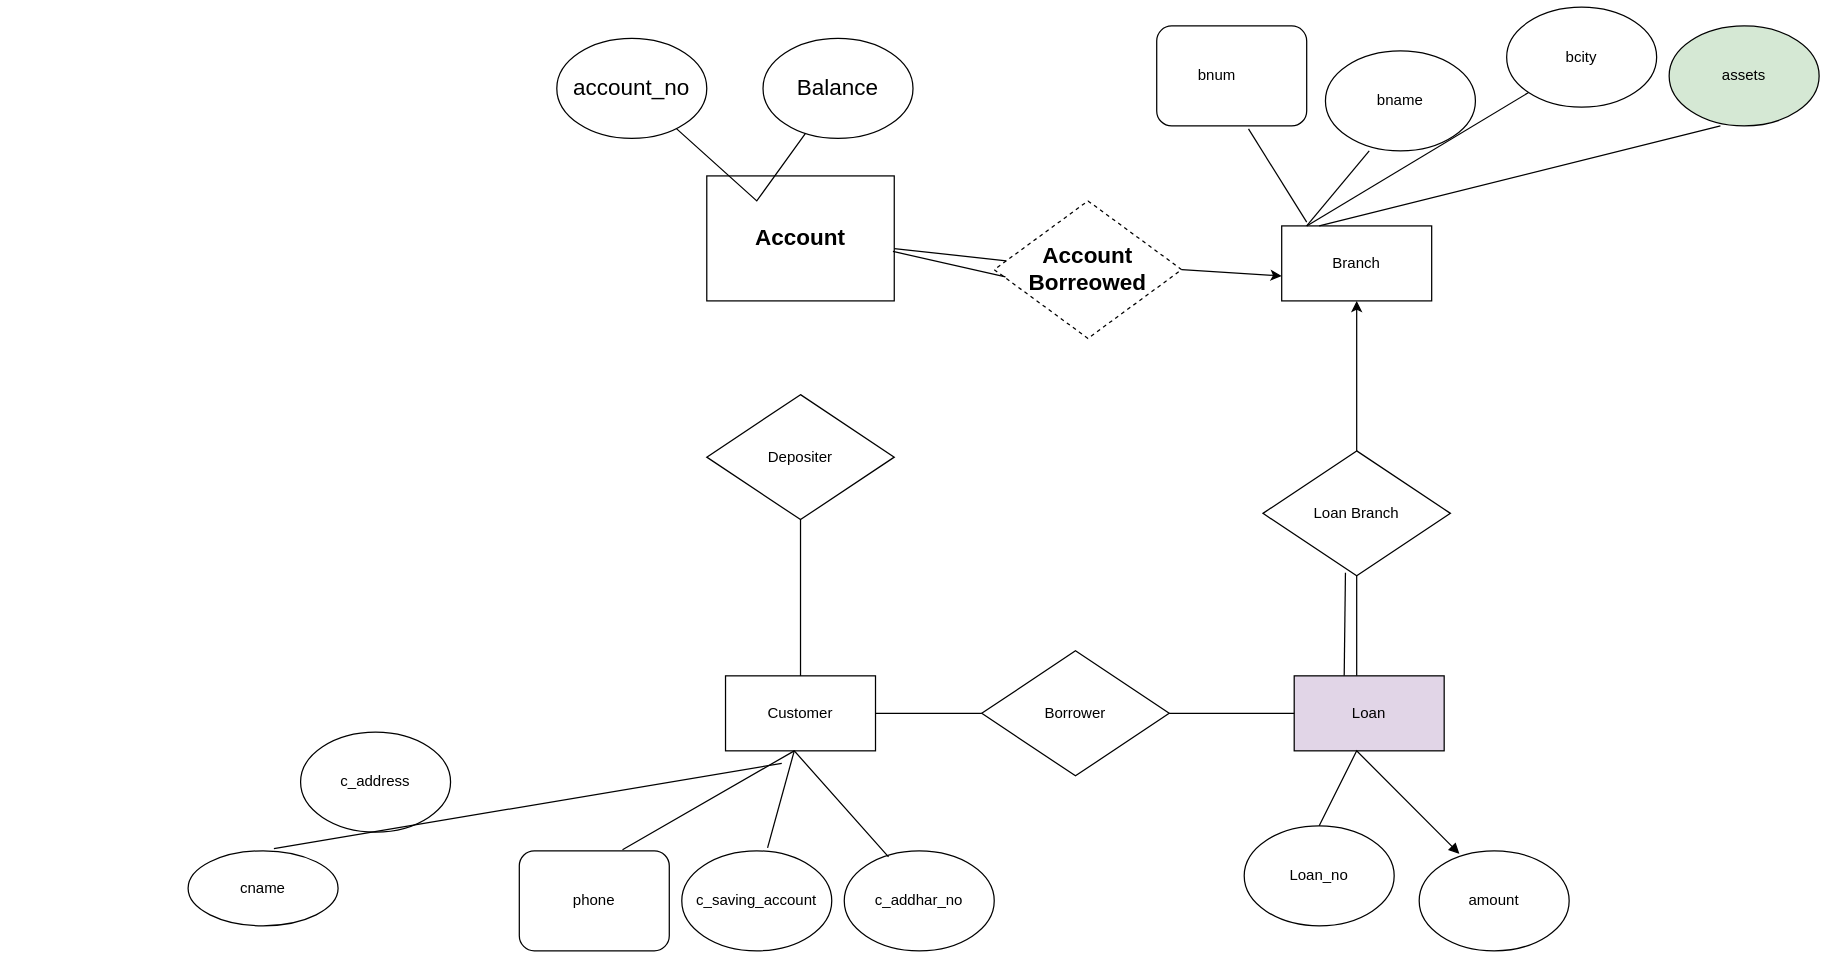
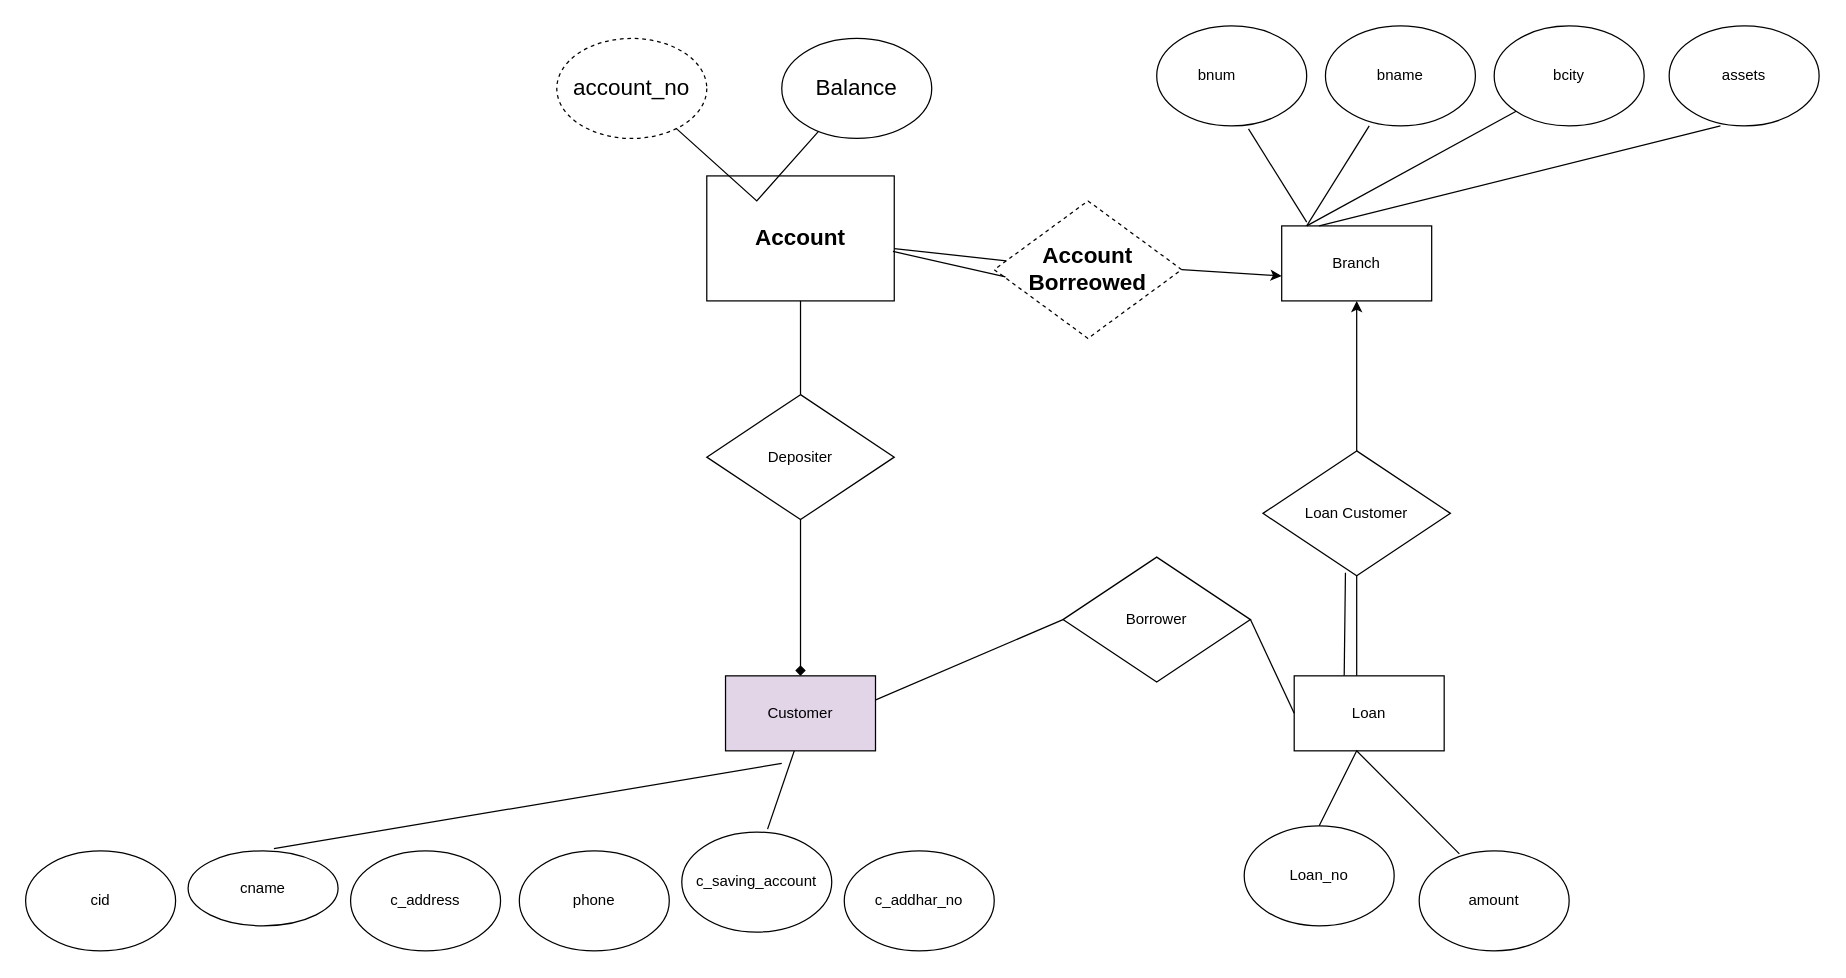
  <mxCell id="0" />
  <mxCell id="1" parent="0" />
  <mxCell id="2" value="&lt;b&gt;&lt;font style=&quot;font-size: 18px;&quot;&gt;Account&lt;/font&gt;&lt;/b&gt;" style="rounded=0;whiteSpace=wrap;html=1;strokeColor=#000000;" vertex="1" parent="1"><mxGeometry x="565" y="140" width="150" height="100" as="geometry" /></mxCell>
- <mxCell id="3" value="&lt;font style=&quot;font-size: 18px;&quot;&gt;account_no&lt;/font&gt;" style="ellipse;whiteSpace=wrap;html=1;" vertex="1" parent="1"><mxGeometry x="445" y="30" width="120" height="80" as="geometry" /></mxCell>
- <mxCell id="4" value="&lt;font style=&quot;font-size: 18px;&quot;&gt;Balance&lt;/font&gt;" style="ellipse;whiteSpace=wrap;html=1;" vertex="1" parent="1"><mxGeometry x="610" y="30" width="120" height="80" as="geometry" /></mxCell>
+ <mxCell id="3" value="&lt;font style=&quot;font-size: 18px;&quot;&gt;account_no&lt;/font&gt;" style="ellipse;whiteSpace=wrap;html=1;dashed=1;" vertex="1" parent="1"><mxGeometry x="445" y="30" width="120" height="80" as="geometry" /></mxCell>
+ <mxCell id="4" value="&lt;font style=&quot;font-size: 18px;&quot;&gt;Balance&lt;/font&gt;" style="ellipse;whiteSpace=wrap;html=1;" vertex="1" parent="1"><mxGeometry x="625" y="30" width="120" height="80" as="geometry" /></mxCell>
  <mxCell id="5" value="&lt;font style=&quot;font-size: 18px;&quot;&gt;&lt;b&gt;Account Borreowed&lt;/b&gt;&lt;/font&gt;" style="rhombus;whiteSpace=wrap;html=1;dashed=1;" vertex="1" parent="1"><mxGeometry x="795" y="160" width="150" height="110" as="geometry" /></mxCell>
  <mxCell id="6" value="" style="endArrow=none;html=1;rounded=0;" edge="1" parent="1" source="2" target="5"><mxGeometry width="50" height="50" relative="1" as="geometry"><mxPoint x="735" y="235" as="sourcePoint" /><mxPoint x="785" y="185" as="targetPoint" /></mxGeometry></mxCell>
  <mxCell id="7" value="" style="endArrow=none;html=1;rounded=0;exitX=0.993;exitY=0.604;exitDx=0;exitDy=0;exitPerimeter=0;entryX=0.06;entryY=0.553;entryDx=0;entryDy=0;entryPerimeter=0;" edge="1" parent="1" source="2" target="5"><mxGeometry width="50" height="50" relative="1" as="geometry"><mxPoint x="745" y="270" as="sourcePoint" /><mxPoint x="795" y="220" as="targetPoint" /></mxGeometry></mxCell>
  <mxCell id="8" value="" style="endArrow=classic;html=1;rounded=0;exitX=1;exitY=0.5;exitDx=0;exitDy=0;" edge="1" parent="1" source="5"><mxGeometry width="50" height="50" relative="1" as="geometry"><mxPoint x="975" y="235" as="sourcePoint" /><mxPoint x="1025" y="220" as="targetPoint" /></mxGeometry></mxCell>
  <mxCell id="9" value="Branch" style="rounded=0;whiteSpace=wrap;html=1;" vertex="1" parent="1"><mxGeometry x="1025" y="180" width="120" height="60" as="geometry" /></mxCell>
- <mxCell id="10" value="bnum&lt;span style=&quot;white-space: pre;&quot;&gt;&#09;&lt;/span&gt;" style="whiteSpace=wrap;html=1;rounded=1;" vertex="1" parent="1"><mxGeometry x="925" y="20" width="120" height="80" as="geometry" /></mxCell>
- <mxCell id="11" value="bname" style="ellipse;whiteSpace=wrap;html=1;" vertex="1" parent="1"><mxGeometry x="1060" y="40" width="120" height="80" as="geometry" /></mxCell>
- <mxCell id="12" value="bcity" style="ellipse;whiteSpace=wrap;html=1;" vertex="1" parent="1"><mxGeometry x="1205" y="5" width="120" height="80" as="geometry" /></mxCell>
+ <mxCell id="10" value="bnum&lt;span style=&quot;white-space: pre;&quot;&gt;&#09;&lt;/span&gt;" style="ellipse;whiteSpace=wrap;html=1;" vertex="1" parent="1"><mxGeometry x="925" y="20" width="120" height="80" as="geometry" /></mxCell>
+ <mxCell id="11" value="bname" style="ellipse;whiteSpace=wrap;html=1;" vertex="1" parent="1"><mxGeometry x="1060" y="20" width="120" height="80" as="geometry" /></mxCell>
+ <mxCell id="12" value="bcity" style="ellipse;whiteSpace=wrap;html=1;" vertex="1" parent="1"><mxGeometry x="1195" y="20" width="120" height="80" as="geometry" /></mxCell>
  <mxCell id="13" value="" style="endArrow=none;html=1;rounded=0;exitX=0.612;exitY=1.03;exitDx=0;exitDy=0;exitPerimeter=0;" edge="1" parent="1" source="10"><mxGeometry width="50" height="50" relative="1" as="geometry"><mxPoint x="1005" y="110" as="sourcePoint" /><mxPoint x="1045" y="177" as="targetPoint" /></mxGeometry></mxCell>
  <mxCell id="14" value="" style="endArrow=none;html=1;rounded=0;exitX=0.292;exitY=1;exitDx=0;exitDy=0;exitPerimeter=0;" edge="1" parent="1" source="11"><mxGeometry width="50" height="50" relative="1" as="geometry"><mxPoint x="1105" y="130" as="sourcePoint" /><mxPoint x="1045" y="180" as="targetPoint" /></mxGeometry></mxCell>
  <mxCell id="15" value="" style="endArrow=none;html=1;rounded=0;exitX=0;exitY=1;exitDx=0;exitDy=0;" edge="1" parent="1" source="12"><mxGeometry width="50" height="50" relative="1" as="geometry"><mxPoint x="1233" y="130" as="sourcePoint" /><mxPoint x="1045" y="180" as="targetPoint" /></mxGeometry></mxCell>
  <mxCell id="16" value="" style="endArrow=classic;html=1;rounded=0;entryX=0.5;entryY=1;entryDx=0;entryDy=0;" edge="1" parent="1" target="9"><mxGeometry width="50" height="50" relative="1" as="geometry"><mxPoint x="1085" y="360" as="sourcePoint" /><mxPoint x="1085" y="300" as="targetPoint" /></mxGeometry></mxCell>
- <mxCell id="17" value="Loan Branch" style="rhombus;whiteSpace=wrap;html=1;" vertex="1" parent="1"><mxGeometry x="1010" y="360" width="150" height="100" as="geometry" /></mxCell>
+ <mxCell id="17" value="Loan Customer" style="rhombus;whiteSpace=wrap;html=1;" vertex="1" parent="1"><mxGeometry x="1010" y="360" width="150" height="100" as="geometry" /></mxCell>
  <mxCell id="18" value="" style="endArrow=none;html=1;rounded=0;exitX=0.44;exitY=0.976;exitDx=0;exitDy=0;exitPerimeter=0;" edge="1" parent="1" source="17"><mxGeometry width="50" height="50" relative="1" as="geometry"><mxPoint x="1055" y="480" as="sourcePoint" /><mxPoint x="1075" y="540" as="targetPoint" /></mxGeometry></mxCell>
  <mxCell id="19" value="" style="endArrow=none;html=1;rounded=0;exitX=0.5;exitY=1;exitDx=0;exitDy=0;" edge="1" parent="1" source="17"><mxGeometry width="50" height="50" relative="1" as="geometry"><mxPoint x="1086" y="490" as="sourcePoint" /><mxPoint x="1085" y="540" as="targetPoint" /></mxGeometry></mxCell>
- <mxCell id="20" value="Loan" style="rounded=0;whiteSpace=wrap;html=1;fillColor=#e1d5e7;" vertex="1" parent="1"><mxGeometry x="1035" y="540" width="120" height="60" as="geometry" /></mxCell>
+ <mxCell id="20" value="Loan" style="rounded=0;whiteSpace=wrap;html=1;" vertex="1" parent="1"><mxGeometry x="1035" y="540" width="120" height="60" as="geometry" /></mxCell>
  <mxCell id="21" value="Loan_no" style="ellipse;whiteSpace=wrap;html=1;" vertex="1" parent="1"><mxGeometry x="995" y="660" width="120" height="80" as="geometry" /></mxCell>
  <mxCell id="22" value="amount" style="ellipse;whiteSpace=wrap;html=1;" vertex="1" parent="1"><mxGeometry x="1135" y="680" width="120" height="80" as="geometry" /></mxCell>
- <mxCell id="23" value="" style="endArrow=block;html=1;rounded=0;exitX=0.5;exitY=0;exitDx=0;exitDy=0;entryX=0.268;entryY=0.03;entryDx=0;entryDy=0;entryPerimeter=0;" edge="1" parent="1" source="21" target="22"><mxGeometry width="50" height="50" relative="1" as="geometry"><mxPoint x="1055" y="670" as="sourcePoint" /><mxPoint x="1165" y="670" as="targetPoint" /><Array as="points"><mxPoint x="1085" y="600" /></Array></mxGeometry></mxCell>
- <mxCell id="24" value="Borrower" style="rhombus;whiteSpace=wrap;html=1;" vertex="1" parent="1"><mxGeometry x="785" y="520" width="150" height="100" as="geometry" /></mxCell>
+ <mxCell id="23" value="" style="endArrow=none;html=1;rounded=0;exitX=0.5;exitY=0;exitDx=0;exitDy=0;entryX=0.268;entryY=0.03;entryDx=0;entryDy=0;entryPerimeter=0;" edge="1" parent="1" source="21" target="22"><mxGeometry width="50" height="50" relative="1" as="geometry"><mxPoint x="1055" y="670" as="sourcePoint" /><mxPoint x="1165" y="670" as="targetPoint" /><Array as="points"><mxPoint x="1085" y="600" /></Array></mxGeometry></mxCell>
+ <mxCell id="24" value="Borrower" style="rhombus;whiteSpace=wrap;html=1;" vertex="1" parent="1"><mxGeometry x="850" y="445" width="150" height="100" as="geometry" /></mxCell>
  <mxCell id="25" value="" style="endArrow=none;html=1;rounded=0;exitX=1;exitY=0.5;exitDx=0;exitDy=0;entryX=0;entryY=0.5;entryDx=0;entryDy=0;" edge="1" parent="1" source="24" target="20"><mxGeometry width="50" height="50" relative="1" as="geometry"><mxPoint x="975" y="560" as="sourcePoint" /><mxPoint x="1035" y="560" as="targetPoint" /></mxGeometry></mxCell>
  <mxCell id="26" value="" style="endArrow=none;html=1;rounded=0;entryX=0;entryY=0.5;entryDx=0;entryDy=0;" edge="1" parent="1" target="24"><mxGeometry width="50" height="50" relative="1" as="geometry"><mxPoint x="675" y="570" as="sourcePoint" /><mxPoint x="835" y="560" as="targetPoint" /></mxGeometry></mxCell>
- <mxCell id="27" value="Customer" style="rounded=0;whiteSpace=wrap;html=1;" vertex="1" parent="1"><mxGeometry x="580" y="540" width="120" height="60" as="geometry" /></mxCell>
- <mxCell id="28" value="phone" style="whiteSpace=wrap;html=1;rounded=1;" vertex="1" parent="1"><mxGeometry x="415" y="680" width="120" height="80" as="geometry" /></mxCell>
- <mxCell id="29" value="c_saving_account" style="ellipse;whiteSpace=wrap;html=1;" vertex="1" parent="1"><mxGeometry x="545" y="680" width="120" height="80" as="geometry" /></mxCell>
+ <mxCell id="27" value="Customer" style="rounded=0;whiteSpace=wrap;html=1;fillColor=#e1d5e7;" vertex="1" parent="1"><mxGeometry x="580" y="540" width="120" height="60" as="geometry" /></mxCell>
+ <mxCell id="28" value="phone" style="ellipse;whiteSpace=wrap;html=1;" vertex="1" parent="1"><mxGeometry x="415" y="680" width="120" height="80" as="geometry" /></mxCell>
+ <mxCell id="29" value="c_saving_account" style="ellipse;whiteSpace=wrap;html=1;" vertex="1" parent="1"><mxGeometry x="545" y="665" width="120" height="80" as="geometry" /></mxCell>
  <mxCell id="30" value="c_addhar_no" style="ellipse;whiteSpace=wrap;html=1;" vertex="1" parent="1"><mxGeometry x="675" y="680" width="120" height="80" as="geometry" /></mxCell>
- <mxCell id="31" value="" style="endArrow=none;html=1;rounded=0;exitX=0.688;exitY=-0.01;exitDx=0;exitDy=0;exitPerimeter=0;entryX=0.295;entryY=0.06;entryDx=0;entryDy=0;entryPerimeter=0;" edge="1" parent="1" source="28" target="30"><mxGeometry width="50" height="50" relative="1" as="geometry"><mxPoint x="575" y="670" as="sourcePoint" /><mxPoint x="695" y="670" as="targetPoint" /><Array as="points"><mxPoint y="600" x="635" /></Array></mxGeometry></mxCell>
  <mxCell id="32" value="" style="endArrow=none;html=1;rounded=0;exitX=0.572;exitY=-0.03;exitDx=0;exitDy=0;exitPerimeter=0;" edge="1" parent="1" source="29"><mxGeometry width="50" height="50" relative="1" as="geometry"><mxPoint x="585" y="650" as="sourcePoint" /><mxPoint y="600" as="targetPoint" x="635" /></mxGeometry></mxCell>
  <mxCell id="33" value="Depositer" style="rhombus;whiteSpace=wrap;html=1;" vertex="1" parent="1"><mxGeometry x="565" y="315" width="150" height="100" as="geometry" /></mxCell>
- <mxCell id="34" value="" style="endArrow=none;html=1;rounded=0;exitX=0.5;exitY=1;exitDx=0;exitDy=0;entryX=0.5;entryY=0;entryDx=0;entryDy=0;" edge="1" parent="1" source="33" target="27"><mxGeometry width="50" height="50" relative="1" as="geometry"><mxPoint x="636" y="490" as="sourcePoint" /><mxPoint y="572" as="targetPoint" x="635" /></mxGeometry></mxCell>
- <mxCell id="36" value="assets" style="ellipse;whiteSpace=wrap;html=1;fillColor=#d5e8d4;" vertex="1" parent="1"><mxGeometry x="1335" y="20" width="120" height="80" as="geometry" /></mxCell>
+ <mxCell id="34" value="" style="endArrow=diamond;html=1;rounded=0;exitX=0.5;exitY=1;exitDx=0;exitDy=0;entryX=0.5;entryY=0;entryDx=0;entryDy=0;" edge="1" parent="1" source="33" target="27"><mxGeometry width="50" height="50" relative="1" as="geometry"><mxPoint x="636" y="490" as="sourcePoint" /><mxPoint y="572" as="targetPoint" x="635" /></mxGeometry></mxCell>
+ <mxCell id="35" value="" style="endArrow=none;html=1;rounded=0;exitX=0.5;exitY=1;exitDx=0;exitDy=0;entryX=0.5;entryY=0;entryDx=0;entryDy=0;" edge="1" parent="1" source="2" target="33"><mxGeometry width="50" height="50" relative="1" as="geometry"><mxPoint x="625" y="300" as="sourcePoint" /><mxPoint x="625" y="380" as="targetPoint" /></mxGeometry></mxCell>
+ <mxCell id="36" value="assets" style="ellipse;whiteSpace=wrap;html=1;" vertex="1" parent="1"><mxGeometry x="1335" y="20" width="120" height="80" as="geometry" /></mxCell>
  <mxCell id="37" value="" style="endArrow=none;html=1;rounded=0;exitX=0.342;exitY=1;exitDx=0;exitDy=0;exitPerimeter=0;" edge="1" parent="1" source="36"><mxGeometry width="50" height="50" relative="1" as="geometry"><mxPoint x="1446" y="140" as="sourcePoint" /><mxPoint x="1055" y="180" as="targetPoint" /></mxGeometry></mxCell>
  <mxCell id="38" value="" style="endArrow=none;html=1;rounded=0;" edge="1" parent="1" source="3" target="4"><mxGeometry width="50" height="50" relative="1" as="geometry"><mxPoint x="565" y="150" as="sourcePoint" /><mxPoint x="645" y="150" as="targetPoint" /><Array as="points"><mxPoint x="605" y="160" /></Array></mxGeometry></mxCell>
+ <mxCell id="39" value="cid" style="ellipse;whiteSpace=wrap;html=1;" vertex="1" parent="1"><mxGeometry x="20" y="680" width="120" height="80" as="geometry" /></mxCell>
  <mxCell id="40" value="cname" style="ellipse;whiteSpace=wrap;html=1;" vertex="1" parent="1"><mxGeometry x="150" y="680" width="120" height="60" as="geometry" /></mxCell>
- <mxCell id="41" value="c_address" style="ellipse;whiteSpace=wrap;html=1;" vertex="1" parent="1"><mxGeometry x="240" y="585" width="120" height="80" as="geometry" /></mxCell>
+ <mxCell id="41" value="c_address" style="ellipse;whiteSpace=wrap;html=1;" vertex="1" parent="1"><mxGeometry x="280" y="680" width="120" height="80" as="geometry" /></mxCell>
  <mxCell id="42" value="" style="endArrow=none;html=1;rounded=0;exitX=0.572;exitY=-0.03;exitDx=0;exitDy=0;exitPerimeter=0;" edge="1" parent="1" source="40"><mxGeometry width="50" height="50" relative="1" as="geometry"><mxPoint x="190" y="650" as="sourcePoint" /><mxPoint x="625" y="610" as="targetPoint" /></mxGeometry></mxCell>
